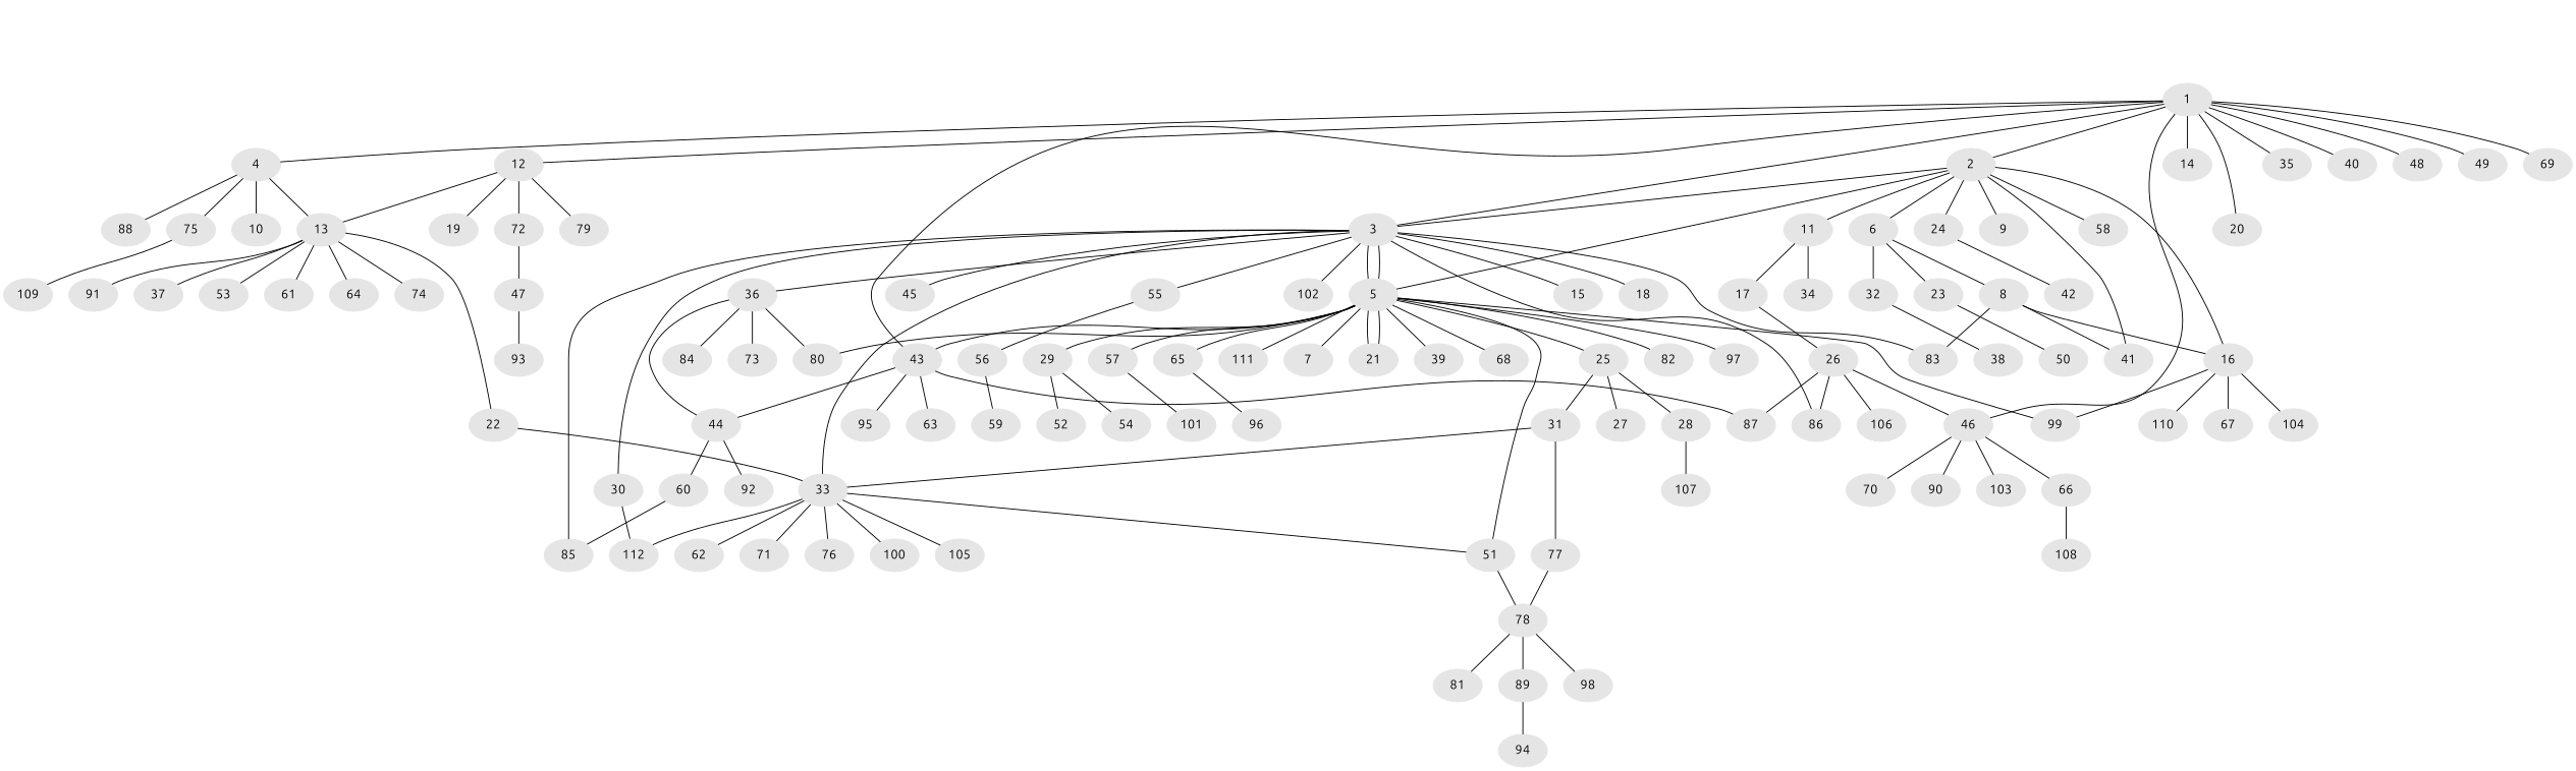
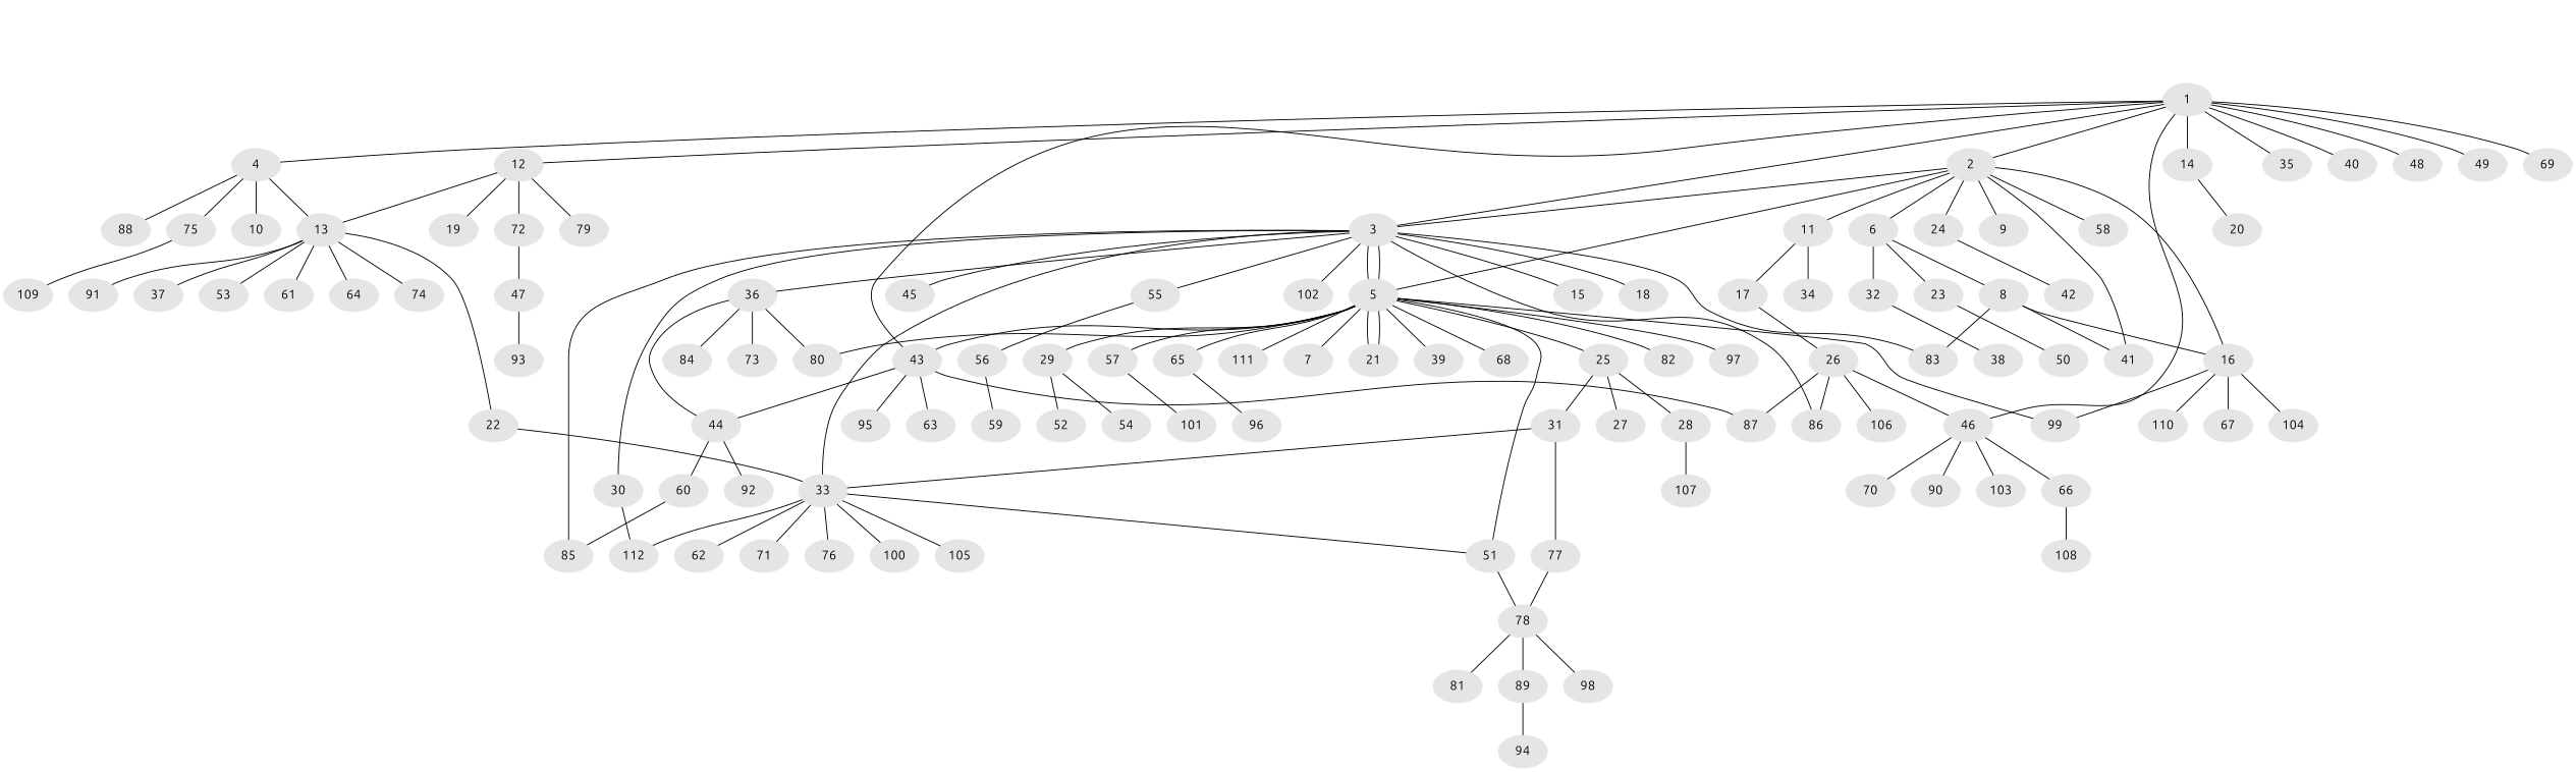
  graph {
    fontname=Ubuntu
    node [color=gray90 fontname=Ubuntu style=filled]
    edge [fontname=Ubuntu]
    1
    2
    3
    4
    12
    14
    20
    35
    40
    43
    46
    48
    49
    69
    5
    6
    9
    11
    16
    24
    41
    58
    15
    18
    30
    33
    36
    45
    55
    83
    85
    86
    102
    10
    13
    75
    88
    19
    72
    79
    87
    44
    63
    95
    66
    70
    90
    103
    7
    21
    25
    29
    39
    51
    57
    65
    68
    80
    82
    97
    99
    111
    8
    23
    32
    17
    34
    67
    104
    110
    42
    112
    62
    71
    76
    100
    105
    73
    84
    56
    22
    37
    53
    61
    64
    74
    91
    109
    27
    28
    31
    52
    54
    78
    101
    96
    50
    38
    26
    47
    93
    106
    107
    77
    60
    92
    108
    81
    89
    98
    59
    94
    1 -- 2
    1 -- 3
    1 -- 4
    1 -- 12
    1 -- 14
-   1 -- 20
+   14 -- 20
    1 -- 35
    1 -- 40
    1 -- 43
    1 -- 46
    1 -- 48
    1 -- 49
    1 -- 69
    2 -- 3
    2 -- 5
    2 -- 6
    2 -- 9
    2 -- 11
    2 -- 16
    2 -- 24
    2 -- 41
    2 -- 58
    3 -- 5
    3 -- 5
    3 -- 15
    3 -- 18
    3 -- 30
    3 -- 33
    3 -- 36
    3 -- 45
    3 -- 55
    3 -- 83
    3 -- 85
    3 -- 86
    3 -- 102
    4 -- 10
    4 -- 13
    4 -- 75
    4 -- 88
    12 -- 13
    12 -- 19
    12 -- 72
    12 -- 79
    43 -- 87
    43 -- 44
    43 -- 63
    43 -- 95
    46 -- 66
    46 -- 70
    46 -- 90
    46 -- 103
    5 -- 43
    5 -- 7
    5 -- 21
    5 -- 21
    5 -- 25
    5 -- 29
    5 -- 39
    5 -- 51
    5 -- 57
    5 -- 65
    5 -- 68
    5 -- 80
    5 -- 82
    5 -- 97
    5 -- 99
    5 -- 111
    6 -- 8
    6 -- 23
    6 -- 32
    11 -- 17
    11 -- 34
    16 -- 99
    16 -- 67
    16 -- 104
    16 -- 110
    24 -- 42
    30 -- 112
    33 -- 51
    33 -- 112
    33 -- 62
    33 -- 71
    33 -- 76
    33 -- 100
    33 -- 105
    36 -- 44
    36 -- 80
    36 -- 73
    36 -- 84
    55 -- 56
    13 -- 22
    13 -- 37
    13 -- 53
    13 -- 61
    13 -- 64
    13 -- 74
    13 -- 91
    75 -- 109
    72 -- 47
    44 -- 60
    44 -- 92
    66 -- 108
    25 -- 27
    25 -- 28
    25 -- 31
    29 -- 52
    29 -- 54
    51 -- 78
    57 -- 101
    65 -- 96
    8 -- 16
    8 -- 41
    8 -- 83
    23 -- 50
    32 -- 38
    17 -- 26
    56 -- 59
    22 -- 33
    28 -- 107
    31 -- 33
    31 -- 77
    78 -- 81
    78 -- 89
    78 -- 98
    26 -- 46
    26 -- 86
    26 -- 87
    26 -- 106
    47 -- 93
    77 -- 78
    60 -- 85
    89 -- 94
  }
